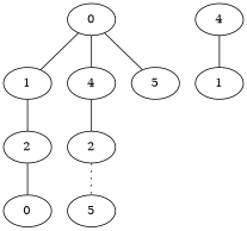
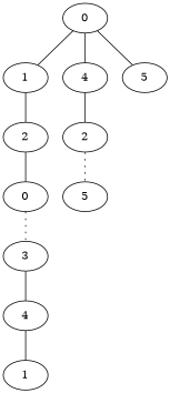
  graph {
    n1 [label=0]
    n2 [label=1]
    n3 [label=4]
    n4 [label=5]
    n5 [label=2]
    n6 [label=0]
+   n7 [label=3]
    n8 [label=4]
    n9 [label=1]
    n10 [label=2]
    n11 [label=5]
    n1 -- n2
    n1 -- n3
    n1 -- n4
    n2 -- n5
    n3 -- n10
    n5 -- n6
+   n6 -- n7 [style=dotted]
+   n7 -- n8
    n8 -- n9
    n10 -- n11 [style=dotted]
  }
